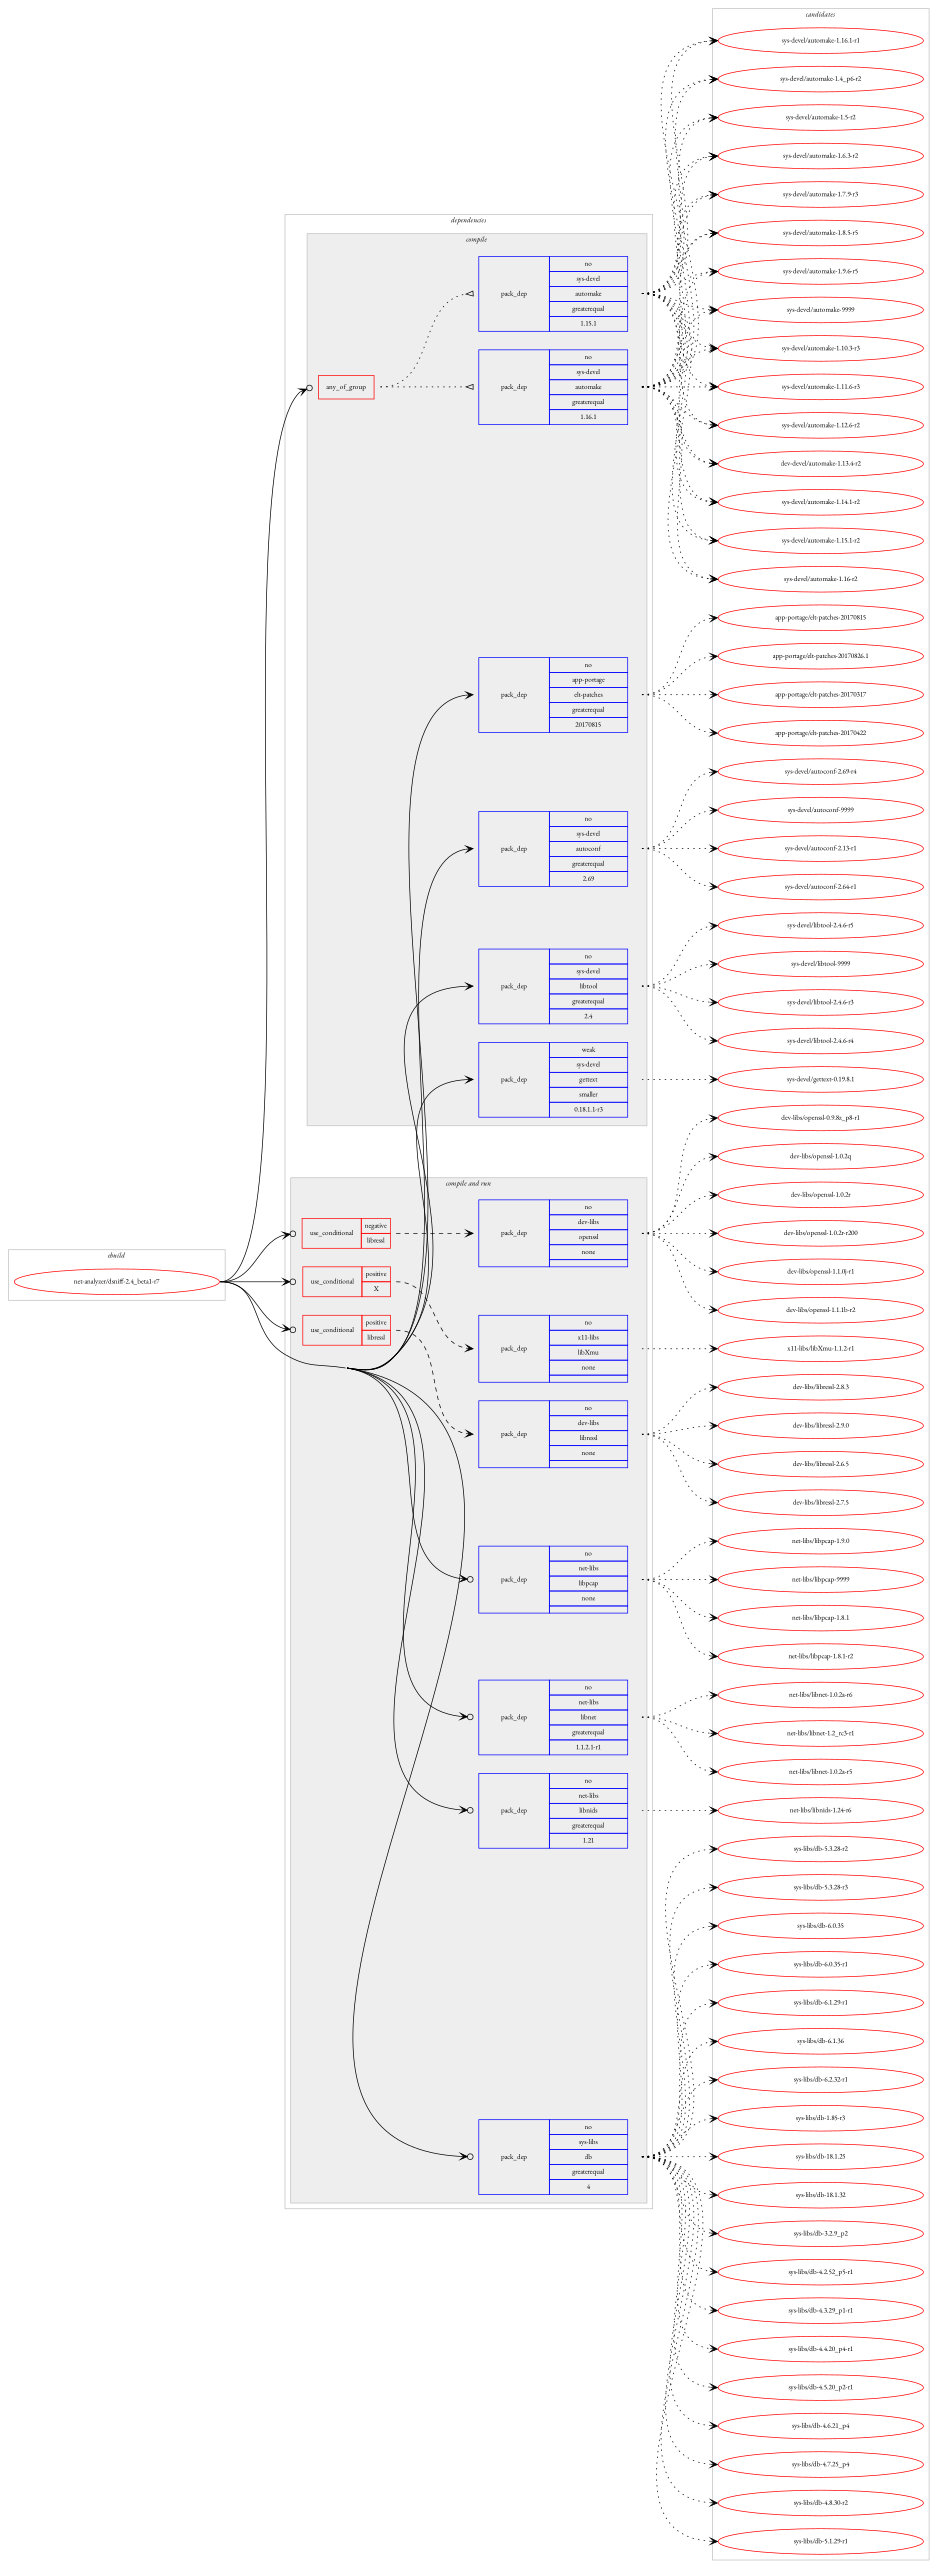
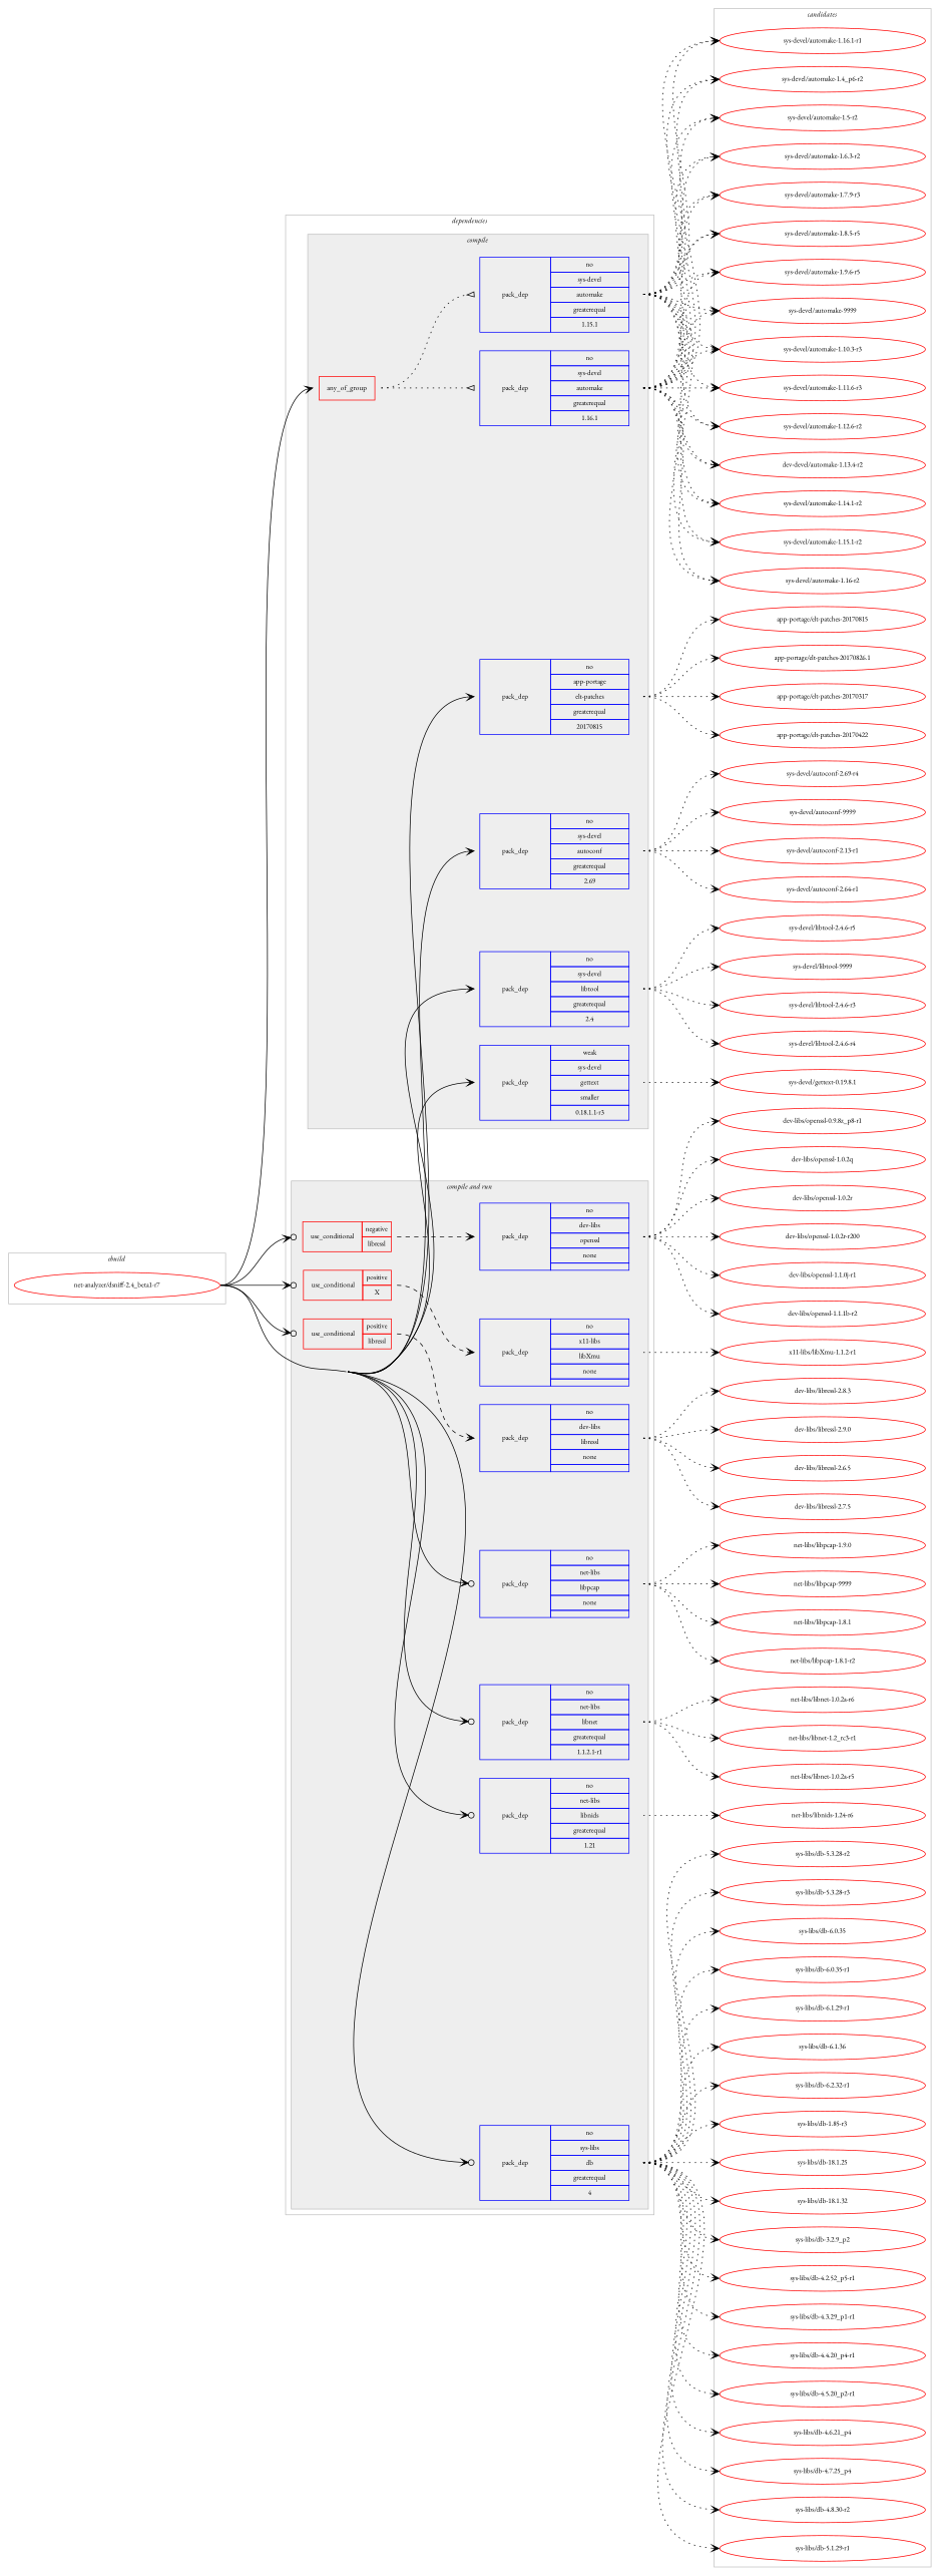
  digraph {
    compound=true
    concentrate=true
    fontname="EB Garamond"
    fontsize=10
    newrank=true
    rankdir=LR
    ranksep=1.5
    node [color=red fontname="EB Garamond" fontsize=10]
    edge [arrowhead=vee fontname="EB Garamond" headport=w style=dotted tailport=e weight=100]
    n1 [label="net-analyzer/dsniff-2.4_beta1-r7" width=4]
    n2 [color=blue label=<<TABLE BORDER="0" CELLBORDER="1" CELLSPACING="0" CELLPADDING="4" WIDTH="220"><TR><TD ROWSPAN="6" CELLPADDING="30">pack_dep</TD></TR><TR><TD WIDTH="110">no</TD></TR><TR><TD>sys-devel</TD></TR><TR><TD>automake</TD></TR><TR><TD>greaterequal</TD></TR><TR><TD>1.16.1</TD></TR></TABLE>> shape=none]
    n3 [color=blue label=<<TABLE BORDER="0" CELLBORDER="1" CELLSPACING="0" CELLPADDING="4" WIDTH="220"><TR><TD ROWSPAN="6" CELLPADDING="30">pack_dep</TD></TR><TR><TD WIDTH="110">no</TD></TR><TR><TD>sys-devel</TD></TR><TR><TD>automake</TD></TR><TR><TD>greaterequal</TD></TR><TR><TD>1.15.1</TD></TR></TABLE>> shape=none]
    n4 [label=<<TABLE BORDER="0" CELLBORDER="1" CELLSPACING="0" CELLPADDING="4"><TR><TD CELLPADDING="10">any_of_group</TD></TR></TABLE>> shape=none]
    n5 [color=blue label=<<TABLE BORDER="0" CELLBORDER="1" CELLSPACING="0" CELLPADDING="4" WIDTH="220"><TR><TD ROWSPAN="6" CELLPADDING="30">pack_dep</TD></TR><TR><TD WIDTH="110">no</TD></TR><TR><TD>app-portage</TD></TR><TR><TD>elt-patches</TD></TR><TR><TD>greaterequal</TD></TR><TR><TD>20170815</TD></TR></TABLE>> shape=none]
    n6 [color=blue label=<<TABLE BORDER="0" CELLBORDER="1" CELLSPACING="0" CELLPADDING="4" WIDTH="220"><TR><TD ROWSPAN="6" CELLPADDING="30">pack_dep</TD></TR><TR><TD WIDTH="110">no</TD></TR><TR><TD>sys-devel</TD></TR><TR><TD>autoconf</TD></TR><TR><TD>greaterequal</TD></TR><TR><TD>2.69</TD></TR></TABLE>> shape=none]
    n7 [color=blue label=<<TABLE BORDER="0" CELLBORDER="1" CELLSPACING="0" CELLPADDING="4" WIDTH="220"><TR><TD ROWSPAN="6" CELLPADDING="30">pack_dep</TD></TR><TR><TD WIDTH="110">no</TD></TR><TR><TD>sys-devel</TD></TR><TR><TD>libtool</TD></TR><TR><TD>greaterequal</TD></TR><TR><TD>2.4</TD></TR></TABLE>> shape=none]
    n8 [color=blue label=<<TABLE BORDER="0" CELLBORDER="1" CELLSPACING="0" CELLPADDING="4" WIDTH="220"><TR><TD ROWSPAN="6" CELLPADDING="30">pack_dep</TD></TR><TR><TD WIDTH="110">weak</TD></TR><TR><TD>sys-devel</TD></TR><TR><TD>gettext</TD></TR><TR><TD>smaller</TD></TR><TR><TD>0.18.1.1-r3</TD></TR></TABLE>> shape=none]
    n9 [color=blue label=<<TABLE BORDER="0" CELLBORDER="1" CELLSPACING="0" CELLPADDING="4" WIDTH="220"><TR><TD ROWSPAN="6" CELLPADDING="30">pack_dep</TD></TR><TR><TD WIDTH="110">no</TD></TR><TR><TD>dev-libs</TD></TR><TR><TD>openssl</TD></TR><TR><TD>none</TD></TR><TR><TD></TD></TR></TABLE>> shape=none]
    n10 [label=<<TABLE BORDER="0" CELLBORDER="1" CELLSPACING="0" CELLPADDING="4"><TR><TD ROWSPAN="3" CELLPADDING="10">use_conditional</TD></TR><TR><TD>negative</TD></TR><TR><TD>libressl</TD></TR></TABLE>> shape=none]
    n11 [color=blue label=<<TABLE BORDER="0" CELLBORDER="1" CELLSPACING="0" CELLPADDING="4" WIDTH="220"><TR><TD ROWSPAN="6" CELLPADDING="30">pack_dep</TD></TR><TR><TD WIDTH="110">no</TD></TR><TR><TD>x11-libs</TD></TR><TR><TD>libXmu</TD></TR><TR><TD>none</TD></TR><TR><TD></TD></TR></TABLE>> shape=none]
    n12 [label=<<TABLE BORDER="0" CELLBORDER="1" CELLSPACING="0" CELLPADDING="4"><TR><TD ROWSPAN="3" CELLPADDING="10">use_conditional</TD></TR><TR><TD>positive</TD></TR><TR><TD>X</TD></TR></TABLE>> shape=none]
    n13 [color=blue label=<<TABLE BORDER="0" CELLBORDER="1" CELLSPACING="0" CELLPADDING="4" WIDTH="220"><TR><TD ROWSPAN="6" CELLPADDING="30">pack_dep</TD></TR><TR><TD WIDTH="110">no</TD></TR><TR><TD>net-libs</TD></TR><TR><TD>libpcap</TD></TR><TR><TD>none</TD></TR><TR><TD></TD></TR></TABLE>> shape=none]
    n14 [color=blue label=<<TABLE BORDER="0" CELLBORDER="1" CELLSPACING="0" CELLPADDING="4" WIDTH="220"><TR><TD ROWSPAN="6" CELLPADDING="30">pack_dep</TD></TR><TR><TD WIDTH="110">no</TD></TR><TR><TD>dev-libs</TD></TR><TR><TD>libressl</TD></TR><TR><TD>none</TD></TR><TR><TD></TD></TR></TABLE>> shape=none]
    n15 [label=<<TABLE BORDER="0" CELLBORDER="1" CELLSPACING="0" CELLPADDING="4"><TR><TD ROWSPAN="3" CELLPADDING="10">use_conditional</TD></TR><TR><TD>positive</TD></TR><TR><TD>libressl</TD></TR></TABLE>> shape=none]
    n16 [color=blue label=<<TABLE BORDER="0" CELLBORDER="1" CELLSPACING="0" CELLPADDING="4" WIDTH="220"><TR><TD ROWSPAN="6" CELLPADDING="30">pack_dep</TD></TR><TR><TD WIDTH="110">no</TD></TR><TR><TD>net-libs</TD></TR><TR><TD>libnet</TD></TR><TR><TD>greaterequal</TD></TR><TR><TD>1.1.2.1-r1</TD></TR></TABLE>> shape=none]
    n17 [color=blue label=<<TABLE BORDER="0" CELLBORDER="1" CELLSPACING="0" CELLPADDING="4" WIDTH="220"><TR><TD ROWSPAN="6" CELLPADDING="30">pack_dep</TD></TR><TR><TD WIDTH="110">no</TD></TR><TR><TD>net-libs</TD></TR><TR><TD>libnids</TD></TR><TR><TD>greaterequal</TD></TR><TR><TD>1.21</TD></TR></TABLE>> shape=none]
    n18 [color=blue label=<<TABLE BORDER="0" CELLBORDER="1" CELLSPACING="0" CELLPADDING="4" WIDTH="220"><TR><TD ROWSPAN="6" CELLPADDING="30">pack_dep</TD></TR><TR><TD WIDTH="110">no</TD></TR><TR><TD>sys-libs</TD></TR><TR><TD>db</TD></TR><TR><TD>greaterequal</TD></TR><TR><TD>4</TD></TR></TABLE>> shape=none]
    n19 [label="sys-devel/automake-1.10.3-r3" width=4]
    n20 [label="sys-devel/automake-1.11.6-r3" width=4]
    n21 [label="sys-devel/automake-1.12.6-r2" width=4]
    n22 [label="dev-devel/automake-1.13.4-r2" width=4]
    n23 [label="sys-devel/automake-1.14.1-r2" width=4]
    n24 [label="sys-devel/automake-1.15.1-r2" width=4]
    n25 [label="sys-devel/automake-1.16-r2" width=4]
    n26 [label="sys-devel/automake-1.16.1-r1" width=4]
    n27 [label="sys-devel/automake-1.4_p6-r2" width=4]
    n28 [label="sys-devel/automake-1.5-r2" width=4]
    n29 [label="sys-devel/automake-1.6.3-r2" width=4]
    n30 [label="sys-devel/automake-1.7.9-r3" width=4]
    n31 [label="sys-devel/automake-1.8.5-r5" width=4]
    n32 [label="sys-devel/automake-1.9.6-r5" width=4]
    n33 [label="sys-devel/automake-9999" width=4]
    n34 [label="app-portage/elt-patches-20170317" width=4]
    n35 [label="app-portage/elt-patches-20170422" width=4]
    n36 [label="app-portage/elt-patches-20170815" width=4]
    n37 [label="app-portage/elt-patches-20170826.1" width=4]
    n38 [label="sys-devel/autoconf-2.13-r1" width=4]
    n39 [label="sys-devel/autoconf-2.64-r1" width=4]
    n40 [label="sys-devel/autoconf-2.69-r4" width=4]
    n41 [label="sys-devel/autoconf-9999" width=4]
    n42 [label="sys-devel/libtool-2.4.6-r3" width=4]
    n43 [label="sys-devel/libtool-2.4.6-r4" width=4]
    n44 [label="sys-devel/libtool-2.4.6-r5" width=4]
    n45 [label="sys-devel/libtool-9999" width=4]
    n46 [label="sys-devel/gettext-0.19.8.1" width=4]
    n47 [label="dev-libs/openssl-0.9.8z_p8-r1" width=4]
    n48 [label="dev-libs/openssl-1.0.2q" width=4]
    n49 [label="dev-libs/openssl-1.0.2r" width=4]
    n50 [label="dev-libs/openssl-1.0.2r-r200" width=4]
    n51 [label="dev-libs/openssl-1.1.0j-r1" width=4]
    n52 [label="dev-libs/openssl-1.1.1b-r2" width=4]
    n53 [label="x11-libs/libXmu-1.1.2-r1" width=4]
    n54 [label="dev-libs/libressl-2.6.5" width=4]
    n55 [label="dev-libs/libressl-2.7.5" width=4]
    n56 [label="dev-libs/libressl-2.8.3" width=4]
    n57 [label="dev-libs/libressl-2.9.0" width=4]
    n58 [label="net-libs/libnet-1.0.2a-r5" width=4]
    n59 [label="net-libs/libnet-1.0.2a-r6" width=4]
    n60 [label="net-libs/libnet-1.2_rc3-r1" width=4]
    n61 [label="net-libs/libnids-1.24-r6" width=4]
    n62 [label="net-libs/libpcap-1.8.1" width=4]
    n63 [label="net-libs/libpcap-1.8.1-r2" width=4]
    n64 [label="net-libs/libpcap-1.9.0" width=4]
    n65 [label="net-libs/libpcap-9999" width=4]
    n66 [label="sys-libs/db-1.85-r3" width=4]
    n67 [label="sys-libs/db-18.1.25" width=4]
    n68 [label="sys-libs/db-18.1.32" width=4]
    n69 [label="sys-libs/db-3.2.9_p2" width=4]
    n70 [label="sys-libs/db-4.2.52_p5-r1" width=4]
    n71 [label="sys-libs/db-4.3.29_p1-r1" width=4]
    n72 [label="sys-libs/db-4.4.20_p4-r1" width=4]
    n73 [label="sys-libs/db-4.5.20_p2-r1" width=4]
    n74 [label="sys-libs/db-4.6.21_p4" width=4]
    n75 [label="sys-libs/db-4.7.25_p4" width=4]
    n76 [label="sys-libs/db-4.8.30-r2" width=4]
    n77 [label="sys-libs/db-5.1.29-r1" width=4]
    n78 [label="sys-libs/db-5.3.28-r2" width=4]
    n79 [label="sys-libs/db-5.3.28-r3" width=4]
    n80 [label="sys-libs/db-6.0.35" width=4]
    n81 [label="sys-libs/db-6.0.35-r1" width=4]
    n82 [label="sys-libs/db-6.1.29-r1" width=4]
    n83 [label="sys-libs/db-6.1.36" width=4]
    n84 [label="sys-libs/db-6.2.32-r1" width=4]
    subgraph cluster_1 {
      color=gray
      label=<<i>ebuild</i>>
      rank=same
      n1
    }
    subgraph cluster_2 {
      color=gray
      label=<<i>dependencies</i>>
      subgraph cluster_3 {
        color=gray
        fillcolor="#eeeeee"
        label=<<i>compile</i>>
        style=filled
        subgraph sub_4 {
          color=gray
          fillcolor="#eeeeee"
          label=<<i>compile</i>>
          style=filled
          n4
          subgraph sub_5 {
            color=gray
            fillcolor="#eeeeee"
            label=<<i>compile</i>>
            style=filled
            n2
          }
          subgraph sub_6 {
            color=gray
            fillcolor="#eeeeee"
            label=<<i>compile</i>>
            style=filled
            n3
          }
        }
        subgraph sub_7 {
          color=gray
          fillcolor="#eeeeee"
          label=<<i>compile</i>>
          style=filled
          n5
        }
        subgraph sub_8 {
          color=gray
          fillcolor="#eeeeee"
          label=<<i>compile</i>>
          style=filled
          n6
        }
        subgraph sub_9 {
          color=gray
          fillcolor="#eeeeee"
          label=<<i>compile</i>>
          style=filled
          n7
        }
        subgraph sub_10 {
          color=gray
          fillcolor="#eeeeee"
          label=<<i>compile</i>>
          style=filled
          n8
        }
      }
      subgraph cluster_11 {
        color=gray
        fillcolor="#eeeeee"
        label=<<i>compile and run</i>>
        style=filled
        subgraph sub_12 {
          color=gray
          fillcolor="#eeeeee"
          label=<<i>compile and run</i>>
          style=filled
          n10
          subgraph sub_13 {
            color=gray
            fillcolor="#eeeeee"
            label=<<i>compile and run</i>>
            style=filled
            n9
          }
        }
        subgraph sub_14 {
          color=gray
          fillcolor="#eeeeee"
          label=<<i>compile and run</i>>
          style=filled
          n12
          subgraph sub_15 {
            color=gray
            fillcolor="#eeeeee"
            label=<<i>compile and run</i>>
            style=filled
            n11
          }
        }
        subgraph sub_16 {
          color=gray
          fillcolor="#eeeeee"
          label=<<i>compile and run</i>>
          style=filled
          n13
        }
        subgraph sub_17 {
          color=gray
          fillcolor="#eeeeee"
          label=<<i>compile and run</i>>
          style=filled
          n15
          subgraph sub_18 {
            color=gray
            fillcolor="#eeeeee"
            label=<<i>compile and run</i>>
            style=filled
            n14
          }
        }
        subgraph sub_19 {
          color=gray
          fillcolor="#eeeeee"
          label=<<i>compile and run</i>>
          style=filled
          n16
        }
        subgraph sub_20 {
          color=gray
          fillcolor="#eeeeee"
          label=<<i>compile and run</i>>
          style=filled
          n17
        }
        subgraph sub_21 {
          color=gray
          fillcolor="#eeeeee"
          label=<<i>compile and run</i>>
          style=filled
          n18
        }
      }
      subgraph cluster_22 {
        color=gray
        fillcolor="#eeeeee"
        label=<<i>run</i>>
        style=filled
      }
    }
    subgraph cluster_23 {
      color=gray
      label=<<i>candidates</i>>
      rank=same
      subgraph sub_24 {
        color=black
        label=<<i>candidates</i>>
        nodesep=1
        rank=same
        n19
        n20
        n21
        n22
        n23
        n24
        n25
        n26
        n27
        n28
        n29
        n30
        n31
        n32
        n33
      }
      subgraph sub_25 {
        color=black
        label=<<i>candidates</i>>
        nodesep=1
        rank=same
        n19
        n20
        n21
        n22
        n23
        n24
        n25
        n26
        n27
        n28
        n29
        n30
        n31
        n32
        n33
      }
      subgraph sub_26 {
        color=black
        label=<<i>candidates</i>>
        nodesep=1
        rank=same
        n34
        n35
        n36
        n37
      }
      subgraph sub_27 {
        color=black
        label=<<i>candidates</i>>
        nodesep=1
        rank=same
        n38
        n39
        n40
        n41
      }
      subgraph sub_28 {
        color=black
        label=<<i>candidates</i>>
        nodesep=1
        rank=same
        n42
        n43
        n44
        n45
      }
      subgraph sub_29 {
        color=black
        label=<<i>candidates</i>>
        nodesep=1
        rank=same
        n46
      }
      subgraph sub_30 {
        color=black
        label=<<i>candidates</i>>
        nodesep=1
        rank=same
        n47
        n48
        n49
        n50
        n51
        n52
      }
      subgraph sub_31 {
        color=black
        label=<<i>candidates</i>>
        nodesep=1
        rank=same
        n53
      }
      subgraph sub_32 {
        color=black
        label=<<i>candidates</i>>
        nodesep=1
        rank=same
        n54
        n55
        n56
        n57
      }
      subgraph sub_33 {
        color=black
        label=<<i>candidates</i>>
        nodesep=1
        rank=same
        n58
        n59
        n60
      }
      subgraph sub_34 {
        color=black
        label=<<i>candidates</i>>
        nodesep=1
        rank=same
        n61
      }
      subgraph sub_35 {
        color=black
        label=<<i>candidates</i>>
        nodesep=1
        rank=same
        n62
        n63
        n64
        n65
      }
      subgraph sub_36 {
        color=black
        label=<<i>candidates</i>>
        nodesep=1
        rank=same
        n66
        n67
        n68
        n69
        n70
        n71
        n72
        n73
        n74
        n75
        n76
        n77
        n78
        n79
        n80
        n81
        n82
        n83
        n84
      }
    }
-   n1 -> n4 [arrowhead=odotvee style=solid weight=20]
+   n1 -> n4 [style=solid weight=20]
    n1 -> n5 [style=solid weight=20]
    n1 -> n6 [style=solid weight=20]
    n1 -> n7 [style=solid weight=20]
    n1 -> n8 [style=solid weight=20]
    n1 -> n10 [arrowhead=odotvee style=solid weight=20]
    n1 -> n12 [arrowhead=odotvee style=solid weight=20]
    n1 -> n13 [arrowhead=odotvee style=solid weight=20]
    n1 -> n15 [arrowhead=odotvee style=solid weight=20]
    n1 -> n16 [arrowhead=odotvee style=solid weight=20]
    n1 -> n17 [arrowhead=odotvee style=solid weight=20]
    n1 -> n18 [arrowhead=odotvee style=solid weight=20]
    n2 -> n19
    n2 -> n20
    n2 -> n21
    n2 -> n22
    n2 -> n23
    n2 -> n24
    n2 -> n25
    n2 -> n26
    n2 -> n27
    n2 -> n28
    n2 -> n29
    n2 -> n30
    n2 -> n31
    n2 -> n32
    n2 -> n33
    n3 -> n19
    n3 -> n20
    n3 -> n21
    n3 -> n22
    n3 -> n23
    n3 -> n24
    n3 -> n25
    n3 -> n26
    n3 -> n27
    n3 -> n28
    n3 -> n29
    n3 -> n30
    n3 -> n31
    n3 -> n32
    n3 -> n33
    n4 -> n2 [arrowhead=oinv weight=20]
    n4 -> n3 [arrowhead=oinv weight=20]
    n5 -> n34
    n5 -> n35
    n5 -> n36
    n5 -> n37
    n6 -> n38
    n6 -> n39
    n6 -> n40
    n6 -> n41
    n7 -> n42
    n7 -> n43
    n7 -> n44
    n7 -> n45
    n8 -> n46
    n9 -> n47
    n9 -> n48
    n9 -> n49
    n9 -> n50
    n9 -> n51
    n9 -> n52
    n10 -> n9 [style=dashed weight=20]
    n11 -> n53
    n12 -> n11 [style=dashed weight=20]
    n13 -> n62
    n13 -> n63
    n13 -> n64
    n13 -> n65
    n14 -> n54
    n14 -> n55
    n14 -> n56
    n14 -> n57
    n15 -> n14 [style=dashed weight=20]
    n16 -> n58
    n16 -> n59
    n16 -> n60
    n17 -> n61
    n18 -> n66
    n18 -> n67
    n18 -> n68
    n18 -> n69
    n18 -> n70
    n18 -> n71
    n18 -> n72
    n18 -> n73
    n18 -> n74
    n18 -> n75
    n18 -> n76
    n18 -> n77
    n18 -> n78
    n18 -> n79
    n18 -> n80
    n18 -> n81
    n18 -> n82
    n18 -> n83
    n18 -> n84
  }
